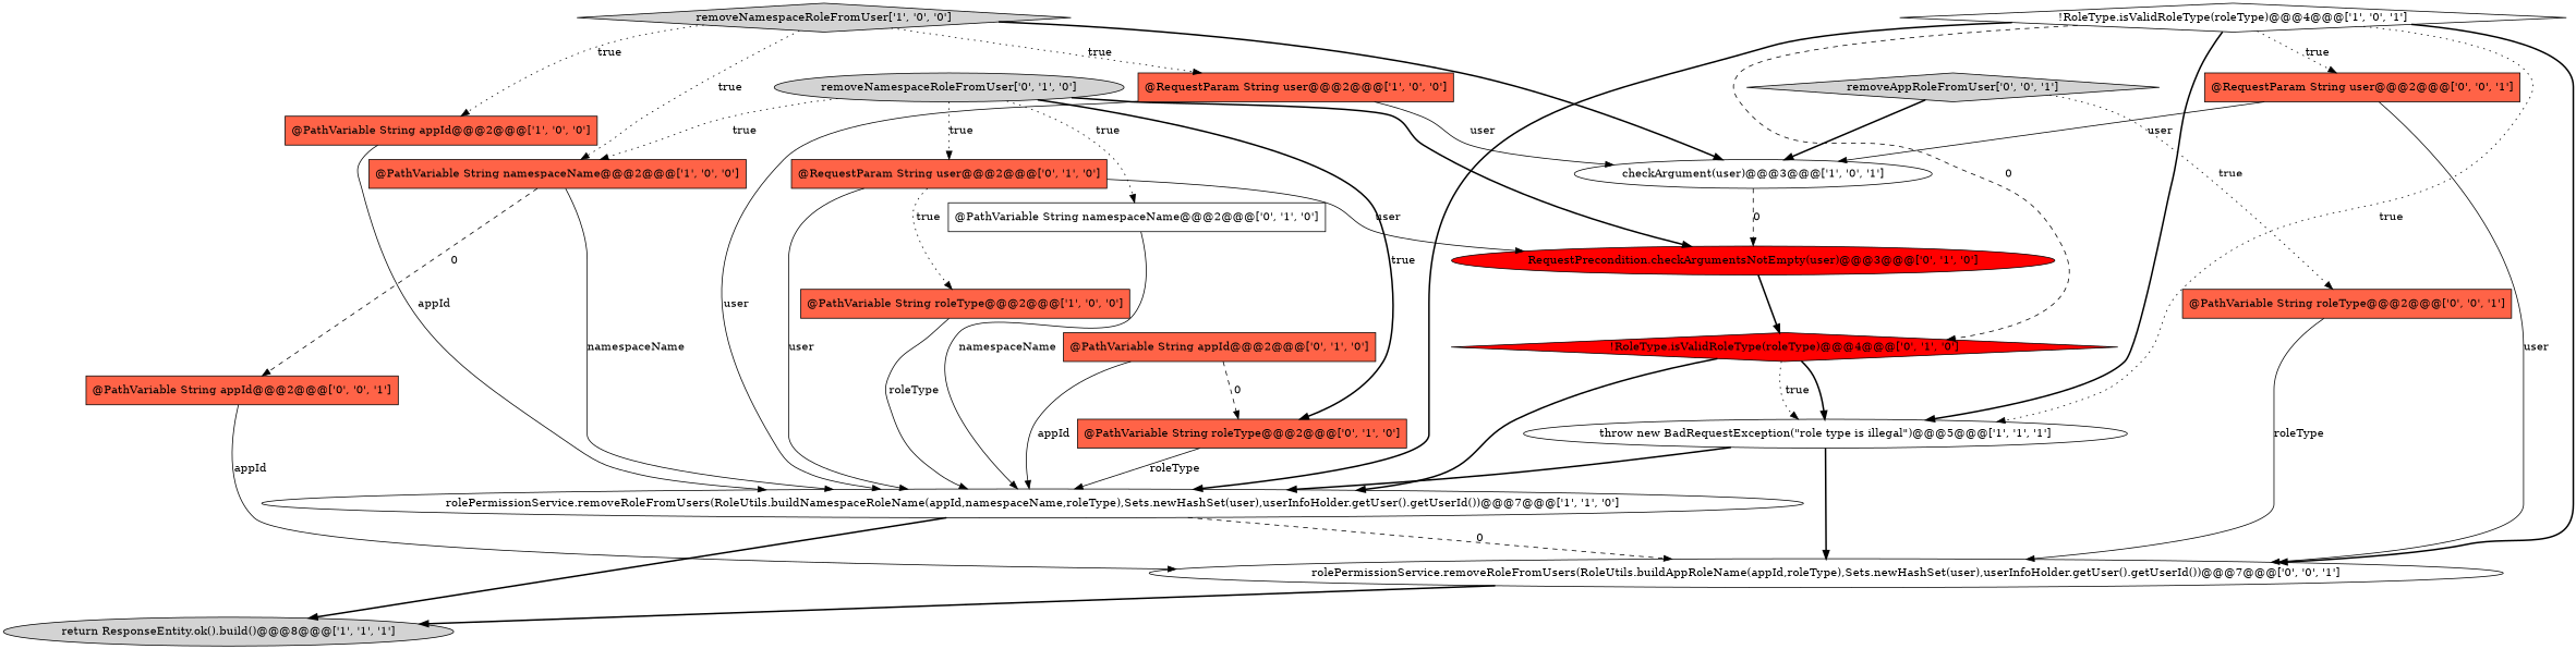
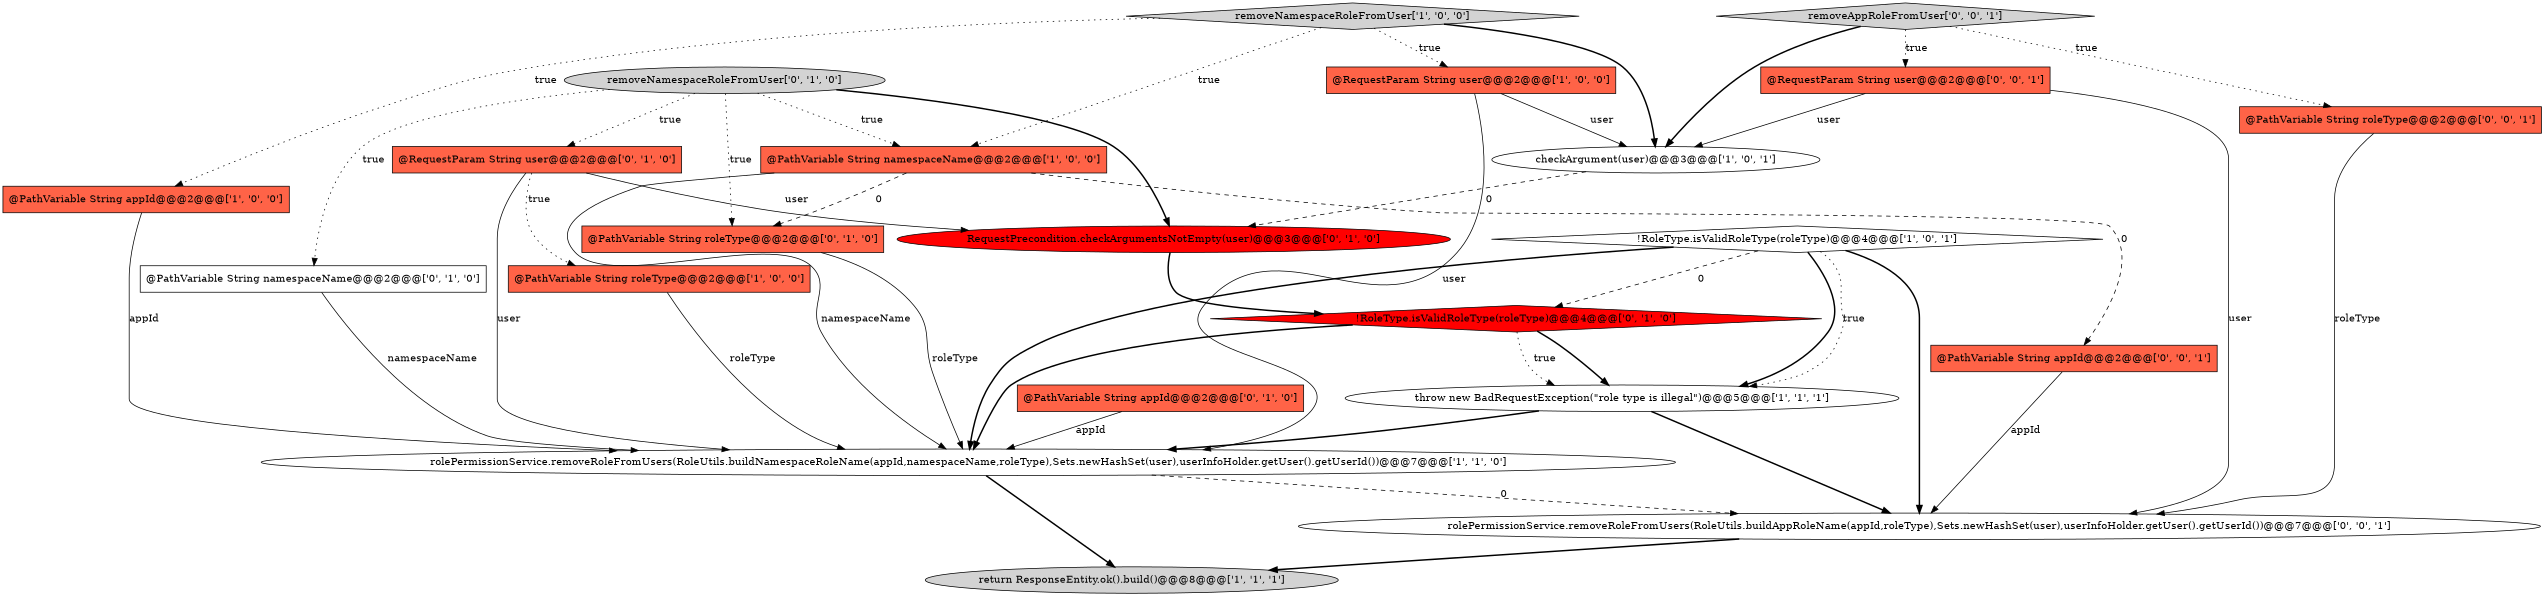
  digraph {
    node [fillcolor=tomato shape=box style=filled]
    edge [style=solid]
    n1 [label="@RequestParam String user@@@2@@@['0', '1', '0']"]
    n2 [fillcolor=red label="RequestPrecondition.checkArgumentsNotEmpty(user)@@@3@@@['0', '1', '0']" shape=ellipse]
    n3 [fillcolor=white label="rolePermissionService.removeRoleFromUsers(RoleUtils.buildNamespaceRoleName(appId,namespaceName,roleType),Sets.newHashSet(user),userInfoHolder.getUser().getUserId())@@@7@@@['1', '1', '0']" shape=ellipse]
    n4 [label="@PathVariable String roleType@@@2@@@['1', '0', '0']"]
    n5 [fillcolor=red label="!RoleType.isValidRoleType(roleType)@@@4@@@['0', '1', '0']" shape=diamond]
    n6 [fillcolor=white label="rolePermissionService.removeRoleFromUsers(RoleUtils.buildAppRoleName(appId,roleType),Sets.newHashSet(user),userInfoHolder.getUser().getUserId())@@@7@@@['0', '0', '1']" shape=ellipse]
    n7 [fillcolor=lightgray label="return ResponseEntity.ok().build()@@@8@@@['1', '1', '1']" shape=ellipse]
    n8 [fillcolor=lightgray label="removeNamespaceRoleFromUser['0', '1', '0']" shape=ellipse]
    n9 [fillcolor=white label="@PathVariable String namespaceName@@@2@@@['0', '1', '0']"]
    n10 [label="@PathVariable String roleType@@@2@@@['0', '1', '0']"]
    n11 [label="@PathVariable String namespaceName@@@2@@@['1', '0', '0']"]
    n12 [label="@PathVariable String appId@@@2@@@['0', '1', '0']"]
    n13 [fillcolor=lightgray label="removeNamespaceRoleFromUser['1', '0', '0']" shape=diamond]
    n14 [fillcolor=white label="checkArgument(user)@@@3@@@['1', '0', '1']" shape=ellipse]
    n15 [label="@RequestParam String user@@@2@@@['1', '0', '0']"]
    n16 [label="@PathVariable String appId@@@2@@@['1', '0', '0']"]
    n17 [label="@PathVariable String appId@@@2@@@['0', '0', '1']"]
    n18 [fillcolor=lightgray label="removeAppRoleFromUser['0', '0', '1']" shape=diamond]
    n19 [label="@RequestParam String user@@@2@@@['0', '0', '1']"]
    n20 [label="@PathVariable String roleType@@@2@@@['0', '0', '1']"]
    n21 [fillcolor=white label="throw new BadRequestException(\"role type is illegal\")@@@5@@@['1', '1', '1']" shape=ellipse]
    n22 [fillcolor=white label="!RoleType.isValidRoleType(roleType)@@@4@@@['1', '0', '1']" shape=diamond]
    n1 -> n2 [label=user]
    n1 -> n3 [label=user]
    n1 -> n4 [label=true style=dotted]
    n2 -> n5 [style=bold]
    n3 -> n6 [label=0 style=dashed]
    n3 -> n7 [style=bold]
    n4 -> n3 [label=roleType]
    n5 -> n3 [style=bold]
    n5 -> n21 [style=bold]
    n5 -> n21 [label=true style=dotted]
    n6 -> n7 [style=bold]
    n8 -> n1 [label=true style=dotted]
    n8 -> n2 [style=bold]
    n8 -> n9 [label=true style=dotted]
-   n8 -> n10 [label=true style=bold]
+   n8 -> n10 [label=true style=dotted]
    n8 -> n11 [label=true style=dotted]
    n9 -> n3 [label=namespaceName]
    n10 -> n3 [label=roleType]
    n11 -> n3 [label=namespaceName]
-   n12 -> n10 [label=0 style=dashed]
+   n11 -> n10 [label=0 style=dashed]
    n11 -> n17 [label=0 style=dashed]
    n12 -> n3 [label=appId]
    n13 -> n11 [label=true style=dotted]
    n13 -> n14 [style=bold]
    n13 -> n15 [label=true style=dotted]
    n13 -> n16 [label=true style=dotted]
    n14 -> n2 [label=0 style=dashed]
    n15 -> n3 [label=user]
    n15 -> n14 [label=user]
    n16 -> n3 [label=appId]
    n17 -> n6 [label=appId]
    n18 -> n14 [style=bold]
-   n22 -> n19 [label=true style=dotted]
+   n18 -> n19 [label=true style=dotted]
    n18 -> n20 [label=true style=dotted]
    n19 -> n6 [label=user]
    n19 -> n14 [label=user]
    n20 -> n6 [label=roleType]
    n21 -> n3 [style=bold]
    n21 -> n6 [style=bold]
    n22 -> n3 [style=bold]
    n22 -> n5 [label=0 style=dashed]
    n22 -> n6 [style=bold]
    n22 -> n21 [style=bold]
    n22 -> n21 [label=true style=dotted]
  }
